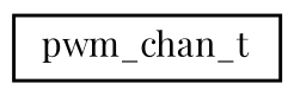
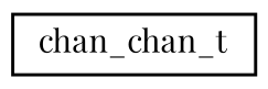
  digraph {
    rankdir=LR
    fontname="Playfair Display"
-   n1 [color=black fillcolor=white fontname="Playfair Display" fontsize=10 height=0.2 label=pwm_chan_t shape=record style=filled width=0.4]
+   n1 [color=black fillcolor=white fontname="Playfair Display" fontsize=10 height=0.2 label=chan_chan_t shape=record style=filled width=0.4]
  }
